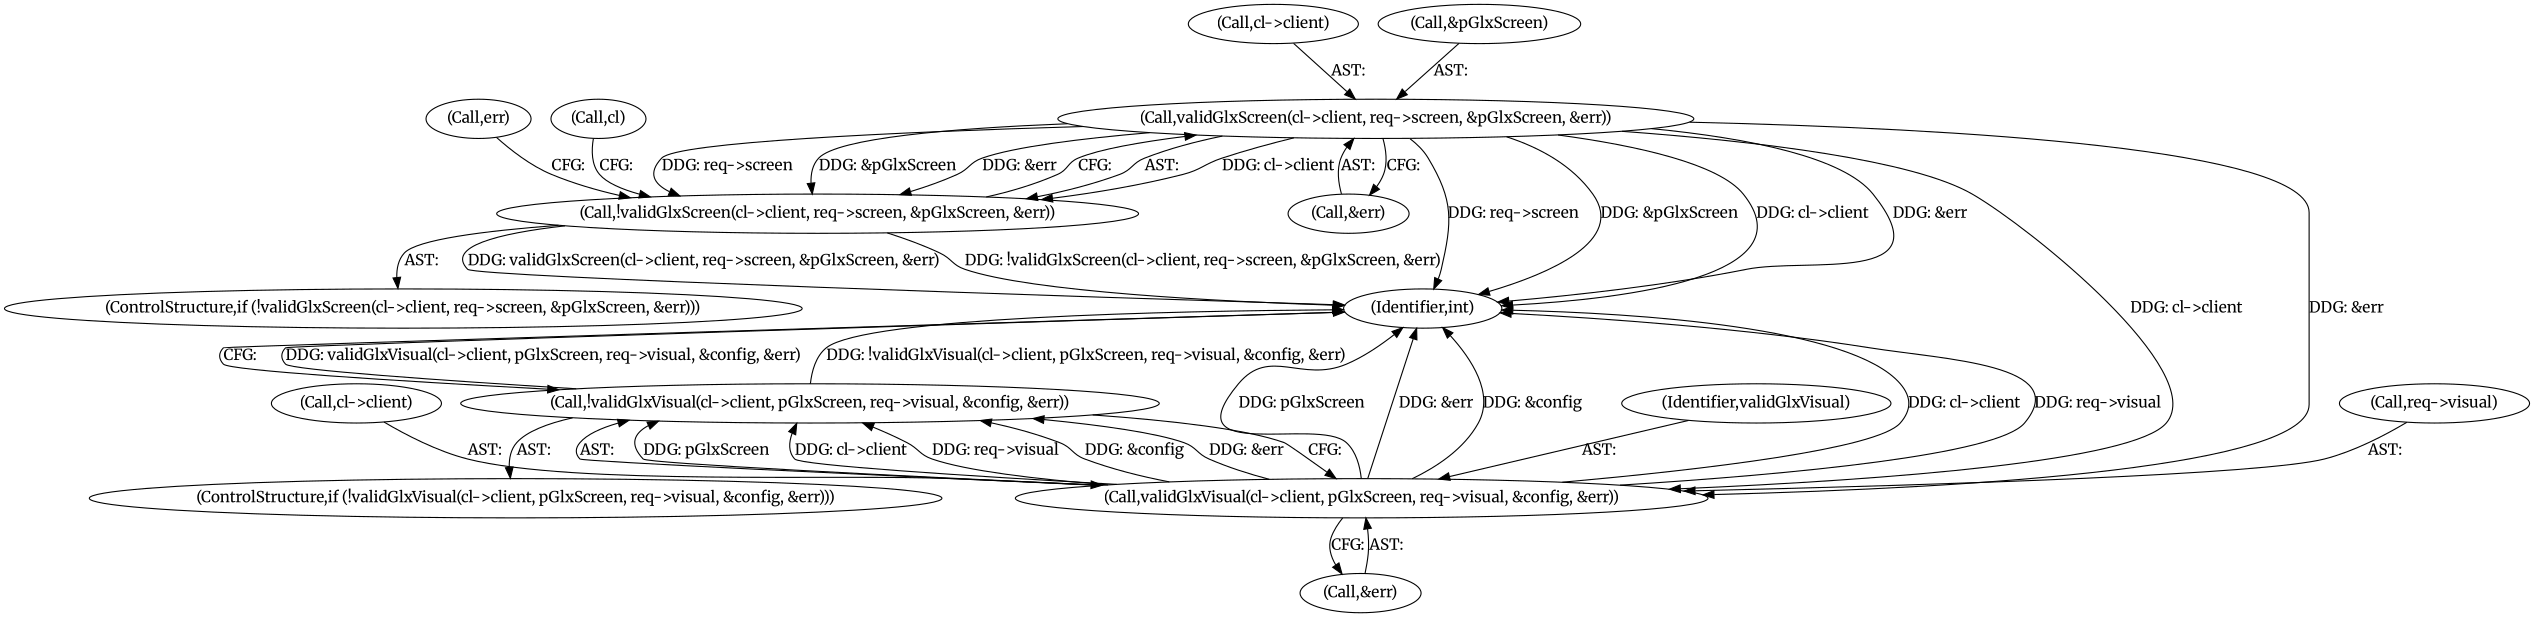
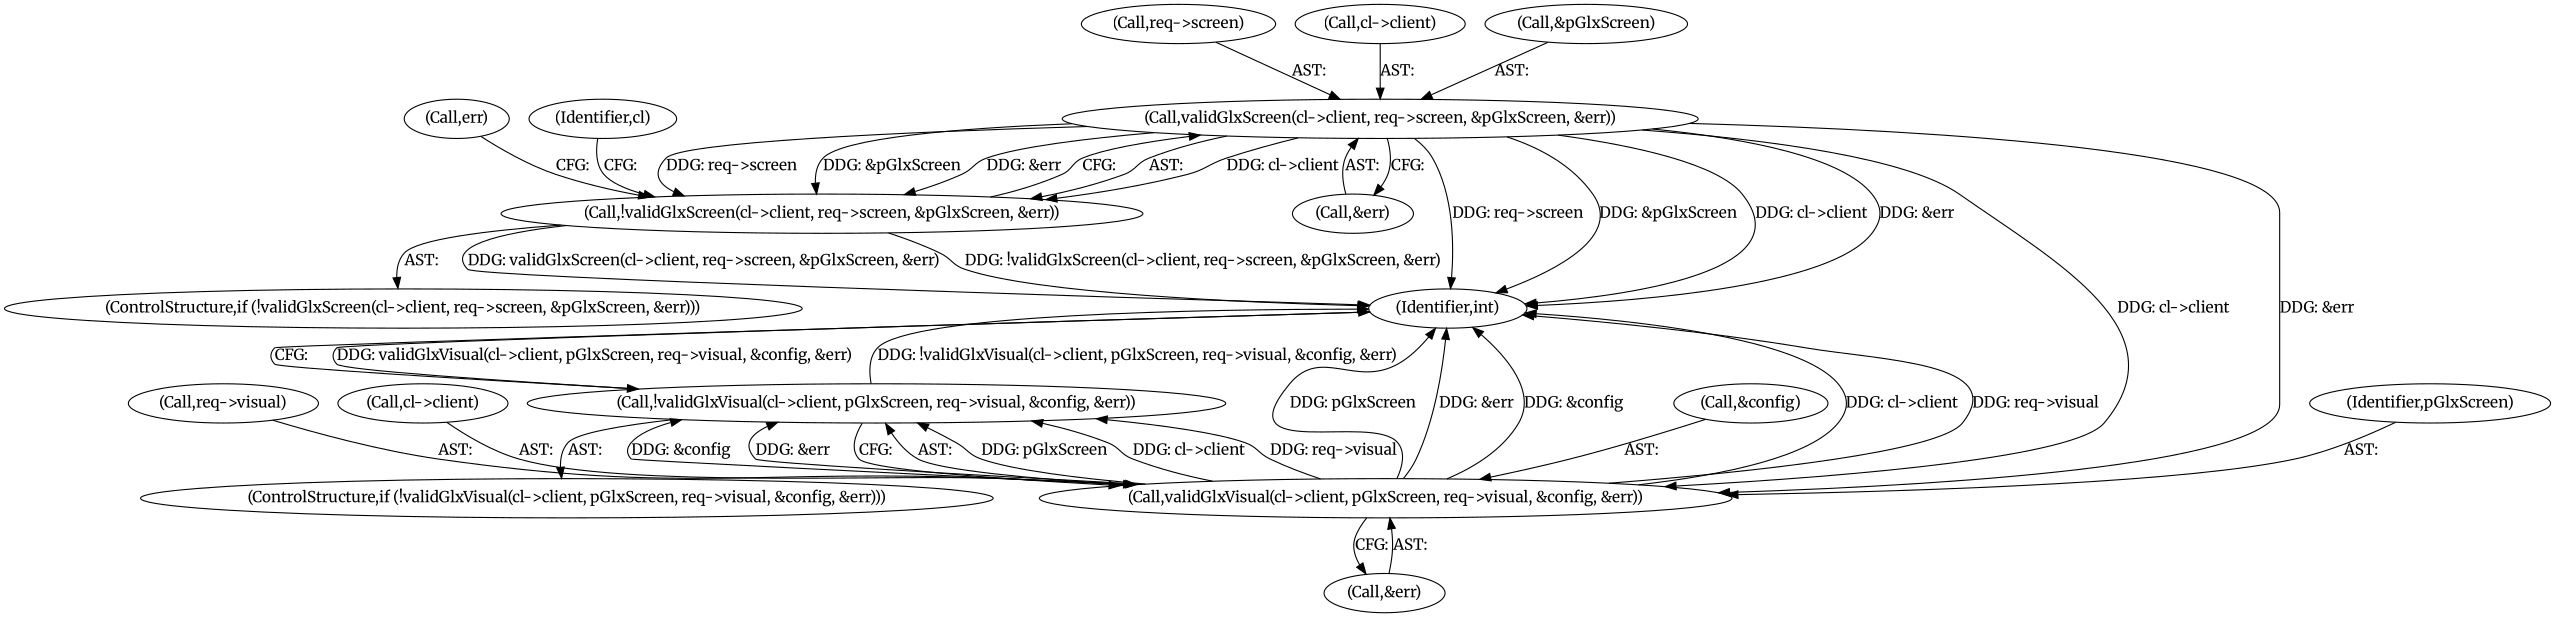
  digraph {
    fontname=Merriweather
    node [fontname=Merriweather]
    edge [fontname=Merriweather]
    n1 [label="(Call,validGlxScreen(cl->client, req->screen, &pGlxScreen, &err))"]
    n2 [label="(Call,!validGlxScreen(cl->client, req->screen, &pGlxScreen, &err))"]
    n3 [label="(Call,validGlxVisual(cl->client, pGlxScreen, req->visual, &config, &err))"]
    n4 [label="(Call,&err)"]
    n5 [label="(Identifier,int)"]
    n6 [label="(ControlStructure,if (!validGlxScreen(cl->client, req->screen, &pGlxScreen, &err)))"]
    n7 [label="(Call,!validGlxVisual(cl->client, pGlxScreen, req->visual, &config, &err))"]
    n8 [label="(Call,&err)"]
    n9 [label="(ControlStructure,if (!validGlxVisual(cl->client, pGlxScreen, req->visual, &config, &err)))"]
    n10 [label="(Call,err)"]
-   n12 [label="(Identifier,validGlxVisual)"]
+   n11 [label="(Call,&config)"]
+   n12 [label="(Identifier,pGlxScreen)"]
    n13 [label="(Call,req->visual)"]
    n14 [label="(Call,cl->client)"]
+   n15 [label="(Call,req->screen)"]
    n16 [label="(Call,cl->client)"]
    n17 [label="(Call,&pGlxScreen)"]
-   n18 [label="(Call,cl)"]
+   n18 [label="(Identifier,cl)"]
    n1 -> n2 [label="AST: "]
    n1 -> n2 [label="DDG: cl->client"]
    n1 -> n2 [label="DDG: req->screen"]
    n1 -> n2 [label="DDG: &pGlxScreen"]
    n1 -> n2 [label="DDG: &err"]
    n1 -> n3 [label="DDG: cl->client"]
    n1 -> n3 [label="DDG: &err"]
    n1 -> n4 [label="CFG: "]
    n1 -> n5 [label="DDG: &pGlxScreen"]
    n1 -> n5 [label="DDG: req->screen"]
    n1 -> n5 [label="DDG: cl->client"]
    n1 -> n5 [label="DDG: &err"]
    n2 -> n1 [label="CFG: "]
    n2 -> n5 [label="DDG: validGlxScreen(cl->client, req->screen, &pGlxScreen, &err)"]
    n2 -> n5 [label="DDG: !validGlxScreen(cl->client, req->screen, &pGlxScreen, &err)"]
    n2 -> n6 [label="AST: "]
    n3 -> n5 [label="DDG: pGlxScreen"]
    n3 -> n5 [label="DDG: &err"]
    n3 -> n5 [label="DDG: &config"]
    n3 -> n5 [label="DDG: cl->client"]
    n3 -> n5 [label="DDG: req->visual"]
    n3 -> n7 [label="AST: "]
    n3 -> n7 [label="DDG: pGlxScreen"]
    n3 -> n7 [label="DDG: cl->client"]
    n3 -> n7 [label="DDG: req->visual"]
    n3 -> n7 [label="DDG: &config"]
    n3 -> n7 [label="DDG: &err"]
    n3 -> n8 [label="CFG: "]
    n4 -> n1 [label="AST: "]
    n5 -> n7 [label="CFG: "]
    n7 -> n3 [label="CFG: "]
    n7 -> n5 [label="DDG: validGlxVisual(cl->client, pGlxScreen, req->visual, &config, &err)"]
    n7 -> n5 [label="DDG: !validGlxVisual(cl->client, pGlxScreen, req->visual, &config, &err)"]
    n7 -> n9 [label="AST: "]
    n8 -> n3 [label="AST: "]
    n10 -> n2 [label="CFG: "]
+   n11 -> n3 [label="AST: "]
    n12 -> n3 [label="AST: "]
    n13 -> n3 [label="AST: "]
    n14 -> n3 [label="AST: "]
+   n15 -> n1 [label="AST: "]
    n16 -> n1 [label="AST: "]
    n17 -> n1 [label="AST: "]
    n18 -> n2 [label="CFG: "]
  }
